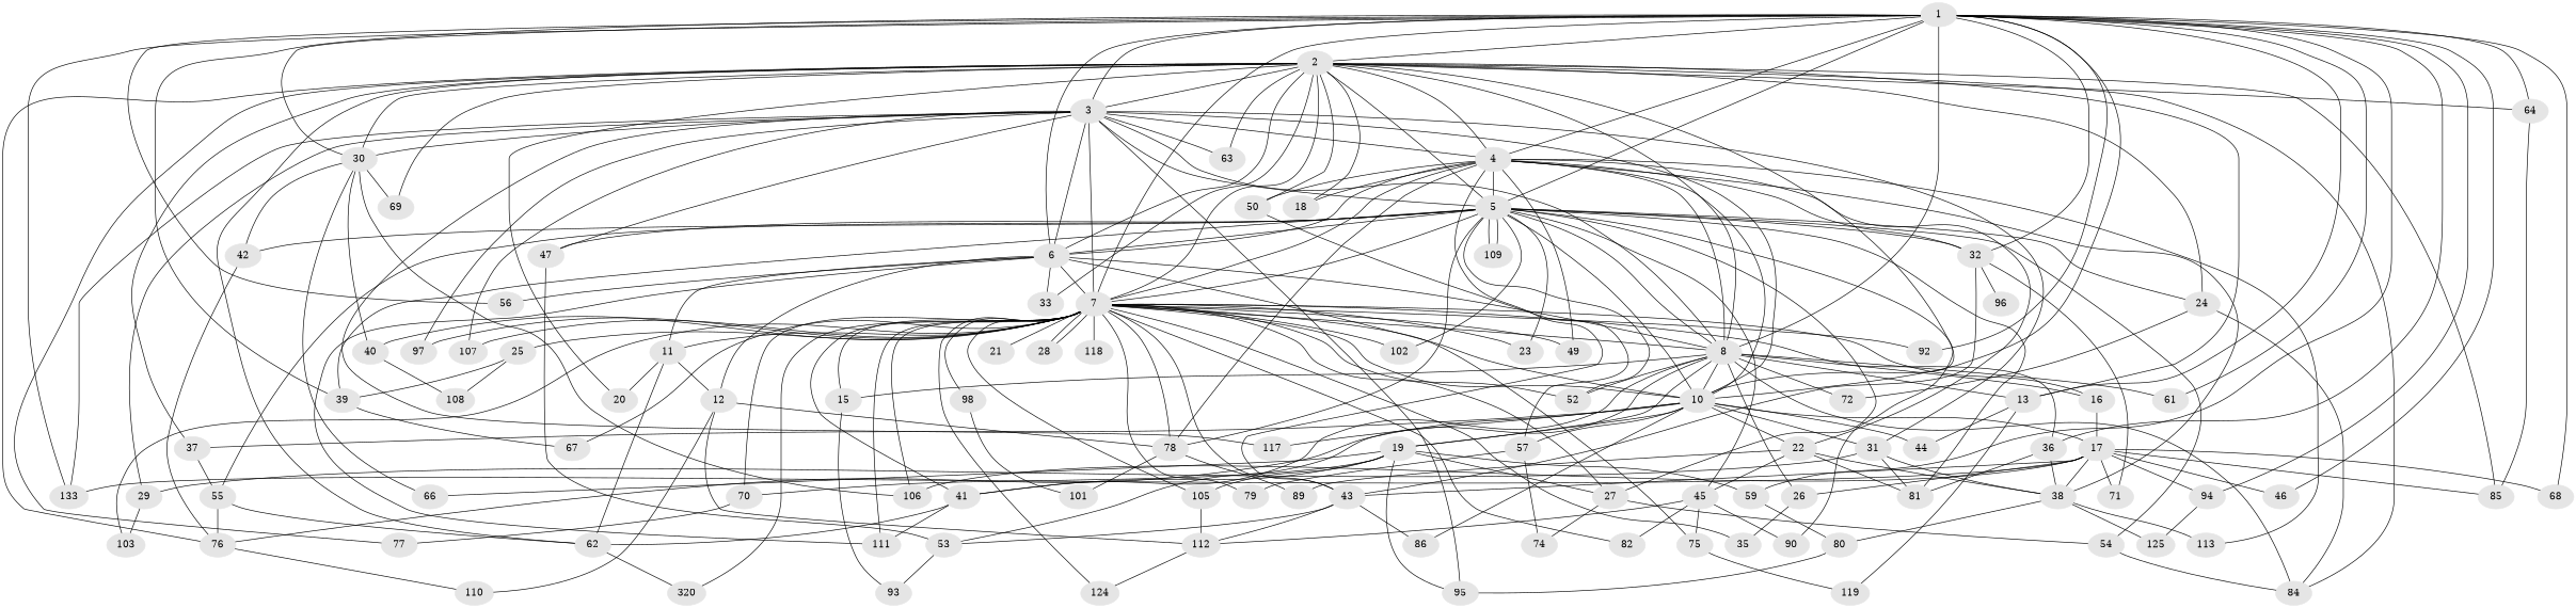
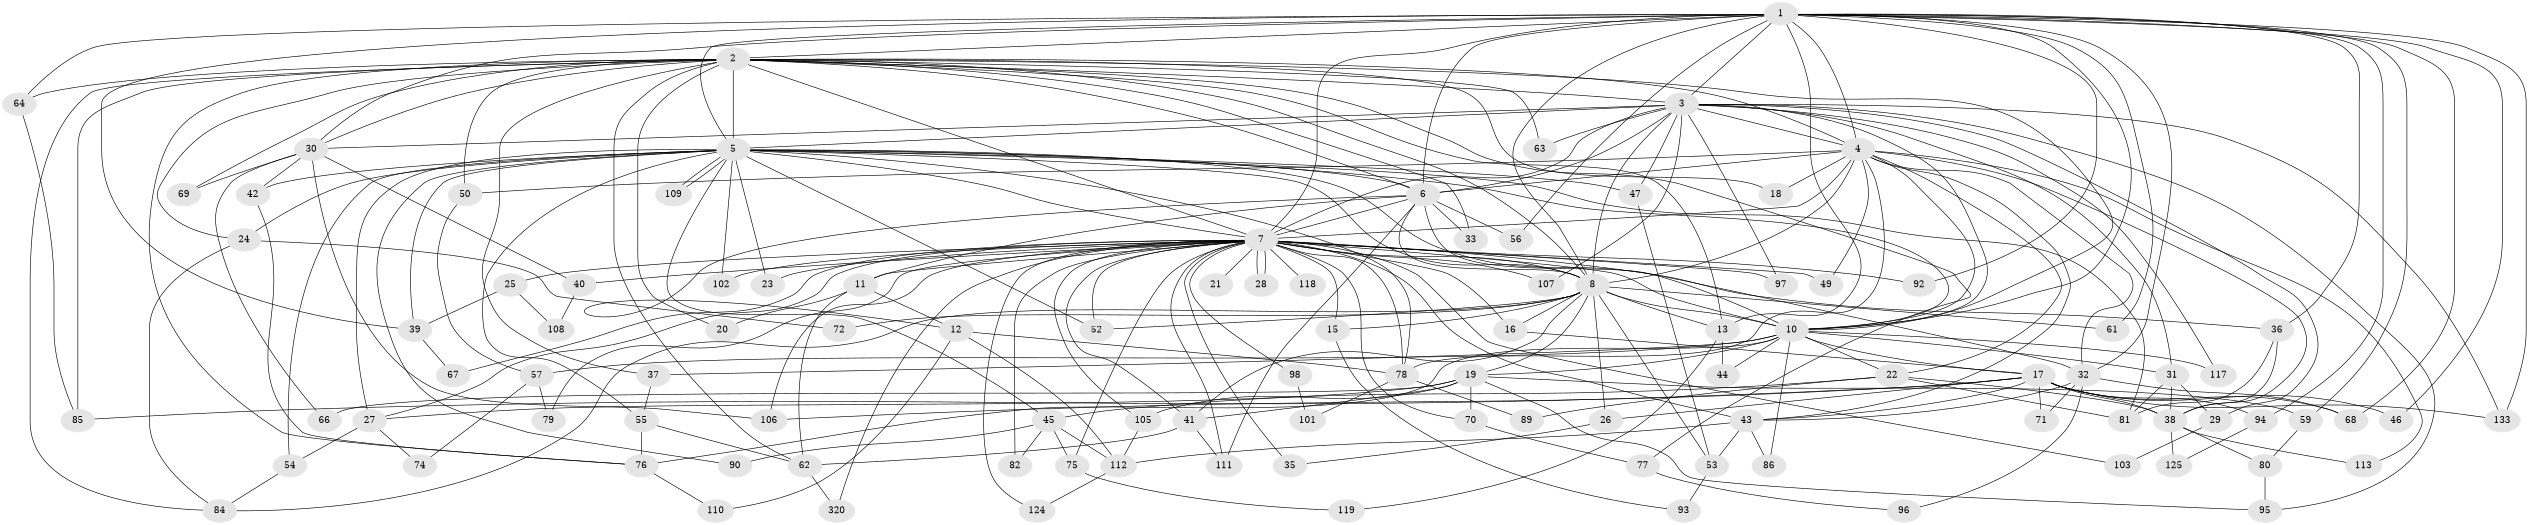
  graph {
    node [color=gray90 style=filled]
    2 [super="+58+137"]
    3 [super="+14+83+123+48+121+60"]
    4 [super="+51+104"]
    5
    6
    7 [super="+9"]
    8 [super="+91+29"]
    10
    13
    30
    64
    18
    20
    24
    33
    37
    50
    62 [super="+131+100"]
    63
    69
    76 [super="+128"]
    77
    84 [super="+132+88"]
    85 [super="+130"]
    1
    32
    36
    39 [super="+147+143"]
    46
    56
    59
    61
    68 [super="+129"]
    92
    94
    133
    31
    47
    95 [super="+115"]
    97
    n41 [label=29]
    107
    117
    22
    38 [super="+148+134+114"]
    43 [super="+87+65"]
    49
    78 [super="+122"]
    113
    23
    27 [super="+34"]
    42 [super="+144"]
    45
    52 [super="+142"]
    54
    55 [super="+138"]
    81 [super="+136"]
    90
    102
    109
    11
    12
    111
    15
    16
    21
    25
    28
    35
    40
    41 [super="+146+127"]
    67
    70
    75
    79
    82
    98
    103
    105
    106 [super="+140"]
    118
    n82 [label=320]
    124
    19
    26
    53
    72
    17
    44
    57
    86
    119
    66
    71
    96
    80
    125
    110
    89
    112 [super="+116"]
    101
    74
    93
    108
    2 -- 3
    2 -- 4
    2 -- 5
    2 -- 6
    2 -- 7 [weight=2]
    2 -- 8
    2 -- 10
    2 -- 13
    2 -- 30 [weight=2]
    2 -- 64
    2 -- 18
    2 -- 20 [weight=2]
    2 -- 24
    2 -- 33
    2 -- 37
    2 -- 50
    2 -- 62
    2 -- 63
    2 -- 69
    2 -- 76
    2 -- 77
    2 -- 84
    2 -- 85
    3 -- 4
    3 -- 5 [weight=2]
    3 -- 6
    3 -- 7 [weight=4]
    3 -- 8
    3 -- 10
    3 -- 30
    3 -- 63
    3 -- 133
    3 -- 31 [weight=2]
    3 -- 47
    3 -- 95
    3 -- 97
    3 -- n41
    3 -- 107
    3 -- 117 [weight=2]
-   4 -- 5 [weight=2]
    4 -- 6
    4 -- 7 [weight=2]
    4 -- 8 [weight=3]
    4 -- 10
    4 -- 18
    4 -- 50
    4 -- 32
    4 -- 22
    4 -- 38
    4 -- 43
    4 -- 49
    4 -- 78
    4 -- 113
    5 -- 6
    5 -- 7 [weight=2]
    5 -- 8
    5 -- 10
    5 -- 24
    5 -- 32
    5 -- 39 [weight=2]
    5 -- 47
    5 -- 78
    5 -- 23
    5 -- 27
    5 -- 42
    5 -- 45
    5 -- 52
    5 -- 54
    5 -- 55 [weight=2]
    5 -- 81
    5 -- 90
    5 -- 102
    5 -- 109
    5 -- 109
    6 -- 7 [weight=2]
    6 -- 8
    6 -- 10
    6 -- 33
    6 -- 56
    6 -- 11
    6 -- 12
    6 -- 111
    7 -- 8 [weight=2]
    7 -- 10 [weight=2]
    7 -- 36
    7 -- 92
    7 -- 97
    7 -- 107
    7 -- 43
    7 -- 49
    7 -- 78
    7 -- 23
    7 -- 27
    7 -- 52
    7 -- 102
    7 -- 11
    7 -- 111
    7 -- 15
    7 -- 16
    7 -- 21 [weight=2]
    7 -- 25 [weight=2]
    7 -- 28
    7 -- 28
    7 -- 35
    7 -- 40
    7 -- 41
    7 -- 67
    7 -- 70
    7 -- 75
    7 -- 79
    7 -- 82
    7 -- 98
    7 -- 103
    7 -- 105
    7 -- 106
    7 -- 118 [weight=2]
    7 -- n82
    7 -- 124
    8 -- 10
    8 -- 13
    8 -- 84
    8 -- 61
    8 -- 52
    8 -- 15
    8 -- 16
    8 -- 41
    8 -- 19
    8 -- 26
    8 -- 53
    8 -- 72
    10 -- 37
    10 -- 76
    10 -- 31
    10 -- 117
    10 -- 22
    10 -- 19
    10 -- 17
    10 -- 44
    10 -- 57
    10 -- 86
    13 -- 44
    13 -- 119
    30 -- 69
    30 -- 42
    30 -- 40
    30 -- 106
    30 -- 66
    64 -- 85
    24 -- 84
    24 -- 72
    37 -- 55
    50 -- 57
    62 -- n82
    76 -- 110
+   77 -- 96
    1 -- 2
    1 -- 3
    1 -- 4
    1 -- 5
    1 -- 6
    1 -- 7 [weight=2]
    1 -- 8 [weight=2]
    1 -- 10
    1 -- 13
    1 -- 30
    1 -- 64
    1 -- 32
    1 -- 36
    1 -- 39
    1 -- 46
    1 -- 56
    1 -- 59
    1 -- 61
    1 -- 68
    1 -- 92
    1 -- 94
    1 -- 133
+   32 -- 68
    32 -- 43
    32 -- 71
    32 -- 96
    36 -- 38
    36 -- 81
    39 -- 67
    59 -- 80
    94 -- 125
    31 -- n41
    31 -- 38
    31 -- 81
    47 -- 53
    n41 -- 103
    22 -- 38
    22 -- 45
    22 -- 81
    22 -- 89
    38 -- 113
    38 -- 80
    38 -- 125
    43 -- 53
    43 -- 86
    43 -- 112
    78 -- 89
    78 -- 101
    27 -- 54
    27 -- 74
    42 -- 76
    45 -- 90
    45 -- 75
    45 -- 82
    45 -- 112
    54 -- 84
    55 -- 62
    55 -- 76
    11 -- 20
    11 -- 62
    11 -- 12
    12 -- 78
    12 -- 110
    12 -- 112
    15 -- 93
    16 -- 17
    25 -- 39
    25 -- 108
    40 -- 108
    41 -- 62
    41 -- 111
    70 -- 77
    75 -- 119
    98 -- 101
    105 -- 112
    19 -- 59
    19 -- 95
    19 -- 27
    19 -- 41
    19 -- 70
    19 -- 105
    19 -- 66
    26 -- 35
    53 -- 93
    17 -- 85
    17 -- 46
    17 -- 68
    17 -- 94
    17 -- 133
    17 -- 38
    17 -- 43
    17 -- 106
    17 -- 26
    17 -- 71
    57 -- 79
    57 -- 74
    80 -- 95
    112 -- 124
  }
